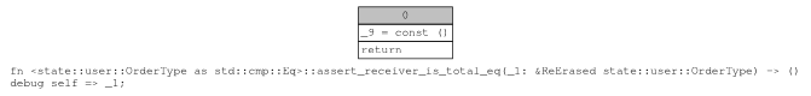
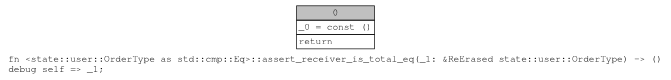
  digraph {
    fontname="Courier, monospace"
    label=<fn &lt;state::user::OrderType as std::cmp::Eq&gt;::assert_receiver_is_total_eq(_1: &amp;ReErased state::user::OrderType) -&gt; ()<br align="left"/>debug self =&gt; _1;<br align="left"/>>
-   n1 [fontname="Courier, monospace" label=<<table border="0" cellborder="1" cellspacing="0"><tr><td bgcolor="gray" align="center" colspan="1">0</td></tr><tr><td align="left" balign="left">_9 = const ()<br/></td></tr><tr><td align="left">return</td></tr></table>> shape=none]
+   n1 [fontname="Courier, monospace" label=<<table border="0" cellborder="1" cellspacing="0"><tr><td bgcolor="gray" align="center" colspan="1">0</td></tr><tr><td align="left" balign="left">_0 = const ()<br/></td></tr><tr><td align="left">return</td></tr></table>> shape=none]
  }
